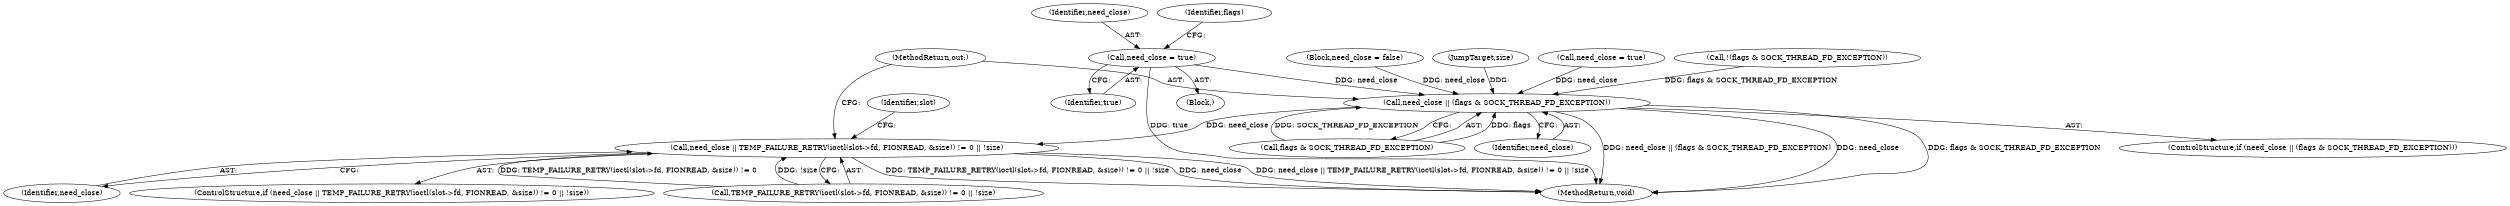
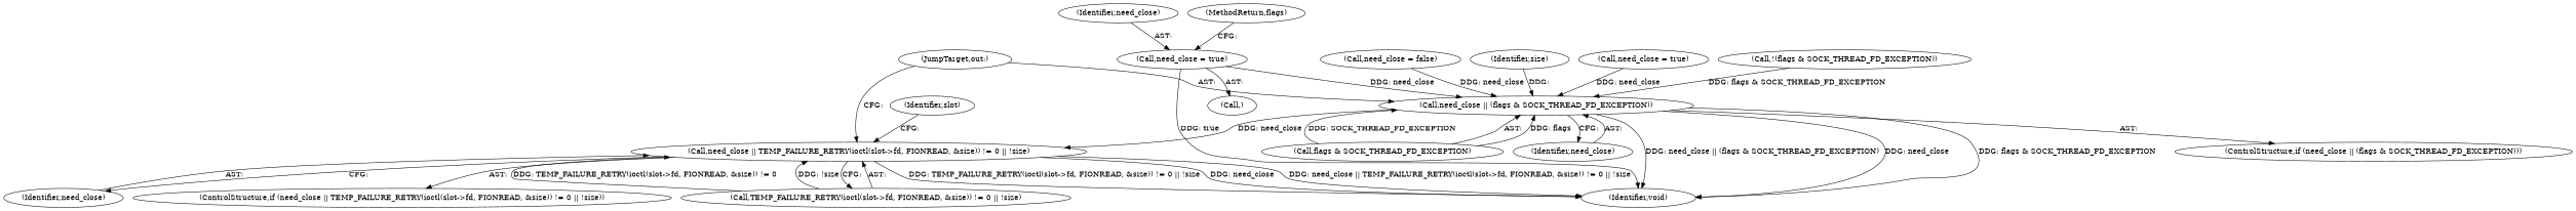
  digraph {
    n1 [label="(Call,need_close = true)"]
    n2 [label="(Call,need_close || (flags & SOCK_THREAD_FD_EXCEPTION))"]
-   n3 [label="(MethodReturn,void)"]
-   n4 [label="(Identifier,true)"]
-   n5 [label="(Block,)"]
+   n3 [label="(Identifier,void)"]
+   n5 [label="(Call,)"]
    n6 [label="(Call,need_close || TEMP_FAILURE_RETRY(ioctl(slot->fd, FIONREAD, &size)) != 0 || !size)"]
    n7 [label="(ControlStructure,if (need_close || (flags & SOCK_THREAD_FD_EXCEPTION)))"]
    n8 [label="(Call,flags & SOCK_THREAD_FD_EXCEPTION)"]
    n9 [label="(Identifier,need_close)"]
    n10 [label="(Identifier,need_close)"]
    n11 [label="(ControlStructure,if (need_close || TEMP_FAILURE_RETRY(ioctl(slot->fd, FIONREAD, &size)) != 0 || !size))"]
    n12 [label="(Call,TEMP_FAILURE_RETRY(ioctl(slot->fd, FIONREAD, &size)) != 0 || !size)"]
-   n13 [label="(MethodReturn,out:)"]
+   n13 [label="(JumpTarget,out:)"]
    n14 [label="(Call,need_close = true)"]
    n15 [label="(Call,!(flags & SOCK_THREAD_FD_EXCEPTION))"]
-   n16 [label="(Block,need_close = false)"]
+   n16 [label="(Call,need_close = false)"]
    n17 [label="(Identifier,need_close)"]
-   n18 [label="(JumpTarget,size)"]
+   n18 [label="(Identifier,size)"]
    n19 [label="(Identifier,slot)"]
-   n20 [label="(Identifier,flags)"]
+   n20 [label="(MethodReturn,flags)"]
    n1 -> n2 [label="DDG: need_close"]
    n1 -> n3 [label="DDG: true"]
-   n1 -> n4 [label="CFG: "]
    n1 -> n5 [label="AST: "]
    n2 -> n3 [label="DDG: flags & SOCK_THREAD_FD_EXCEPTION"]
    n2 -> n3 [label="DDG: need_close || (flags & SOCK_THREAD_FD_EXCEPTION)"]
    n2 -> n3 [label="DDG: need_close"]
    n2 -> n6 [label="DDG: need_close"]
    n2 -> n7 [label="AST: "]
-   n2 -> n8 [label="CFG: "]
    n2 -> n9 [label="CFG: "]
-   n4 -> n1 [label="AST: "]
    n6 -> n3 [label="DDG: need_close || TEMP_FAILURE_RETRY(ioctl(slot->fd, FIONREAD, &size)) != 0 || !size"]
    n6 -> n3 [label="DDG: TEMP_FAILURE_RETRY(ioctl(slot->fd, FIONREAD, &size)) != 0 || !size"]
    n6 -> n3 [label="DDG: need_close"]
    n6 -> n10 [label="CFG: "]
    n6 -> n11 [label="AST: "]
    n6 -> n12 [label="CFG: "]
    n8 -> n2 [label="AST: "]
    n8 -> n2 [label="DDG: flags"]
    n8 -> n2 [label="DDG: SOCK_THREAD_FD_EXCEPTION"]
    n9 -> n2 [label="AST: "]
    n10 -> n6 [label="AST: "]
    n12 -> n6 [label="AST: "]
    n12 -> n6 [label="DDG: TEMP_FAILURE_RETRY(ioctl(slot->fd, FIONREAD, &size)) != 0"]
    n12 -> n6 [label="DDG: !size"]
    n13 -> n2 [label="AST: "]
    n13 -> n6 [label="CFG: "]
    n14 -> n2 [label="DDG: need_close"]
    n15 -> n2 [label="DDG: flags & SOCK_THREAD_FD_EXCEPTION"]
    n16 -> n2 [label="DDG: need_close"]
    n17 -> n1 [label="AST: "]
    n18 -> n2 [label="DDG: "]
    n19 -> n6 [label="CFG: "]
    n20 -> n1 [label="CFG: "]
  }
